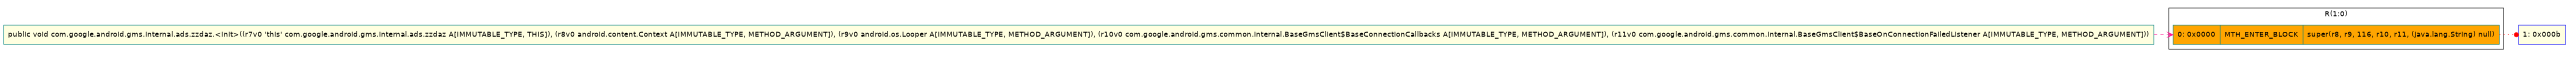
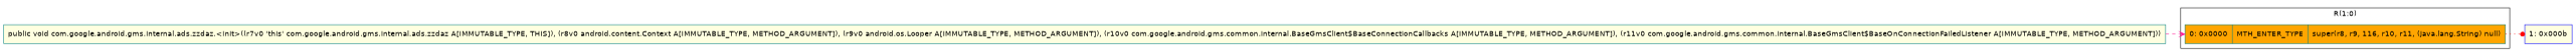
  digraph {
    rankdir=LR
    fontname="DejaVu Sans"
    node [color=teal shape=record style=filled fillcolor=lightyellow fontname="DejaVu Sans"]
    edge [fontname="DejaVu Sans"]
-   n1 [label="{0\:\ 0x0000|MTH_ENTER_BLOCK\l|super(r8, r9, 116, r10, r11, (java.lang.String) null)\l}" fillcolor=orange]
+   n1 [label="{0\:\ 0x0000|MTH_ENTER_TYPE\l|super(r8, r9, 116, r10, r11, (java.lang.String) null)\l}" fillcolor=orange]
    n2 [color=blue label="{1\:\ 0x000b}"]
    n3 [label="{public void com.google.android.gms.internal.ads.zzdaz.\<init\>((r7v0 'this' com.google.android.gms.internal.ads.zzdaz A[IMMUTABLE_TYPE, THIS]), (r8v0 android.content.Context A[IMMUTABLE_TYPE, METHOD_ARGUMENT]), (r9v0 android.os.Looper A[IMMUTABLE_TYPE, METHOD_ARGUMENT]), (r10v0 com.google.android.gms.common.internal.BaseGmsClient$BaseConnectionCallbacks A[IMMUTABLE_TYPE, METHOD_ARGUMENT]), (r11v0 com.google.android.gms.common.internal.BaseGmsClient$BaseOnConnectionFailedListener A[IMMUTABLE_TYPE, METHOD_ARGUMENT])) }"]
    subgraph cluster_1 {
      label="R(1:0)"
      n1
    }
    n1 -> n2 [color=red style=dotted arrowhead=dot]
    n3 -> n1 [color=deeppink style=dashed arrowhead=vee]
  }
